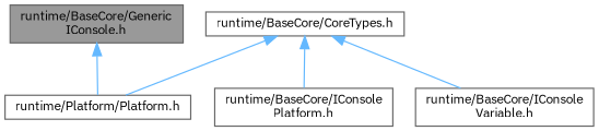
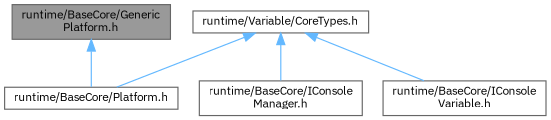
  digraph {
    fontname="IBM Plex Sans"
    node [color=grey40 fillcolor=white fontname="IBM Plex Sans" fontsize=10 shape=box style=filled]
    edge [color=steelblue1 dir=back fontname="IBM Plex Sans" fontsize=10 labelfontname=Helvetica labelfontsize=10 style=solid]
-   n1 [color=gray40 fillcolor=grey60 fontcolor=black height=0.2 label="runtime/BaseCore/Generic\lIConsole.h" width=0.4]
-   n2 [height=0.2 label="runtime/Platform/Platform.h" width=0.4]
-   n3 [height=0.2 label="runtime/BaseCore/CoreTypes.h" width=0.4]
-   n4 [height=0.2 label="runtime/BaseCore/IConsole\lPlatform.h" width=0.4]
+   n1 [color=gray40 fillcolor=grey60 fontcolor=black height=0.2 label="runtime/BaseCore/Generic\lPlatform.h" width=0.4]
+   n2 [height=0.2 label="runtime/BaseCore/Platform.h" width=0.4]
+   n3 [height=0.2 label="runtime/Variable/CoreTypes.h" width=0.4]
+   n4 [height=0.2 label="runtime/BaseCore/IConsole\lManager.h" width=0.4]
    n5 [height=0.2 label="runtime/BaseCore/IConsole\lVariable.h" width=0.4]
    n1 -> n2
    n3 -> n2
    n3 -> n4
    n3 -> n5
  }
